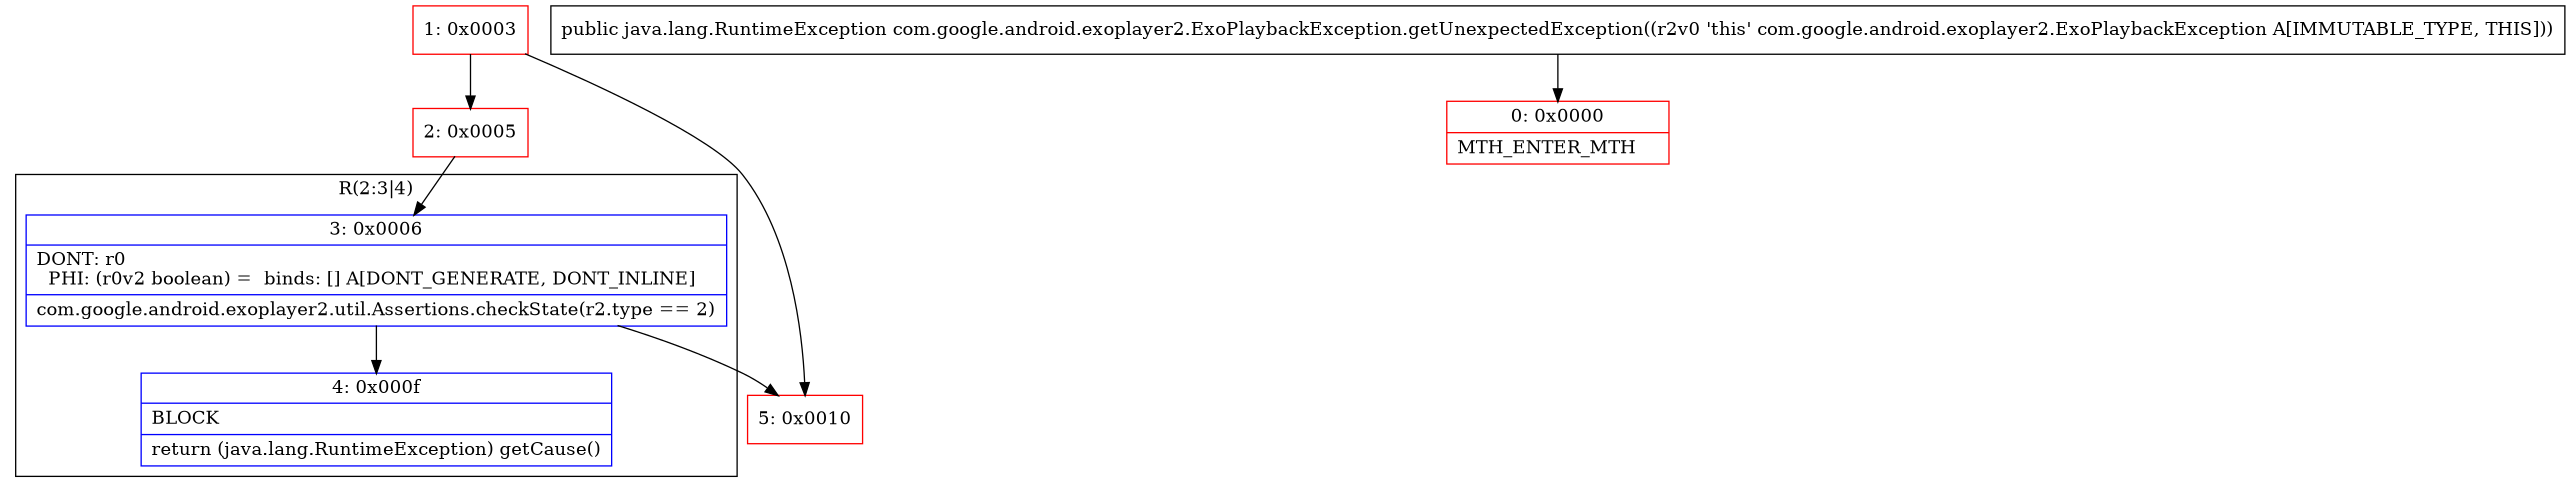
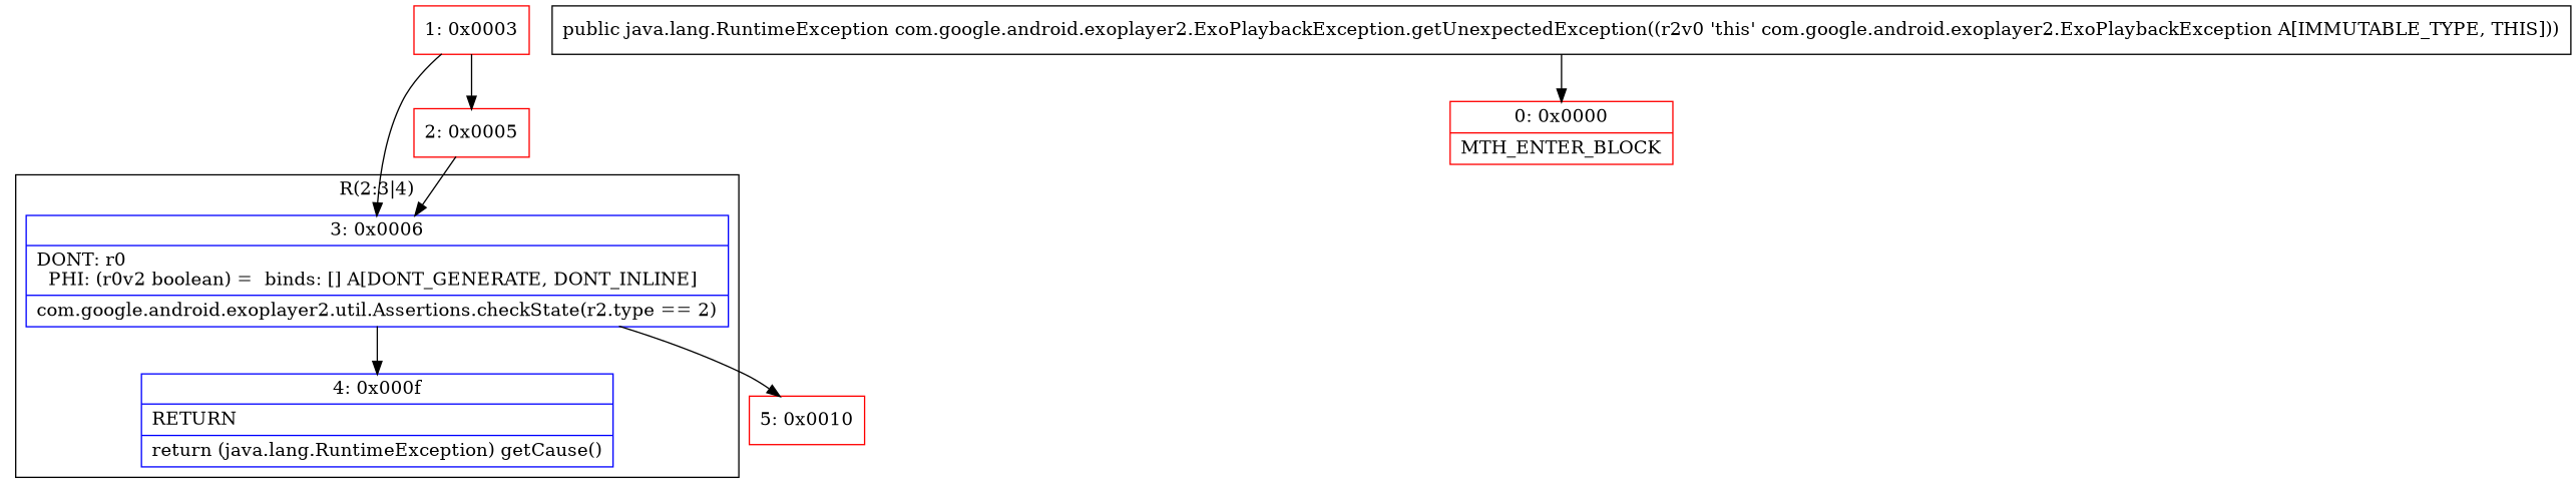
  digraph {
    node [color=red shape=record]
    n1 [color=blue label="{3\:\ 0x0006|DONT: r0 \l  PHI: (r0v2 boolean) =  binds: [] A[DONT_GENERATE, DONT_INLINE]\l|com.google.android.exoplayer2.util.Assertions.checkState(r2.type == 2)\l}"]
-   n2 [color=blue label="{4\:\ 0x000f|BLOCK\l|return (java.lang.RuntimeException) getCause()\l}"]
+   n2 [color=blue label="{4\:\ 0x000f|RETURN\l|return (java.lang.RuntimeException) getCause()\l}"]
    n3 [label="{5\:\ 0x0010}"]
-   n4 [label="{0\:\ 0x0000|MTH_ENTER_MTH\l}"]
+   n4 [label="{0\:\ 0x0000|MTH_ENTER_BLOCK\l}"]
    n5 [label="{1\:\ 0x0003}"]
    n6 [label="{2\:\ 0x0005}"]
    n7 [label="{public java.lang.RuntimeException com.google.android.exoplayer2.ExoPlaybackException.getUnexpectedException((r2v0 'this' com.google.android.exoplayer2.ExoPlaybackException A[IMMUTABLE_TYPE, THIS])) }" color=""]
    subgraph cluster_1 {
      label="R(2:3|4)"
      n1
      n2
    }
    n1 -> n2
    n1 -> n3
-   n5 -> n3
+   n5 -> n1
    n5 -> n6
    n6 -> n1
    n7 -> n4
  }
